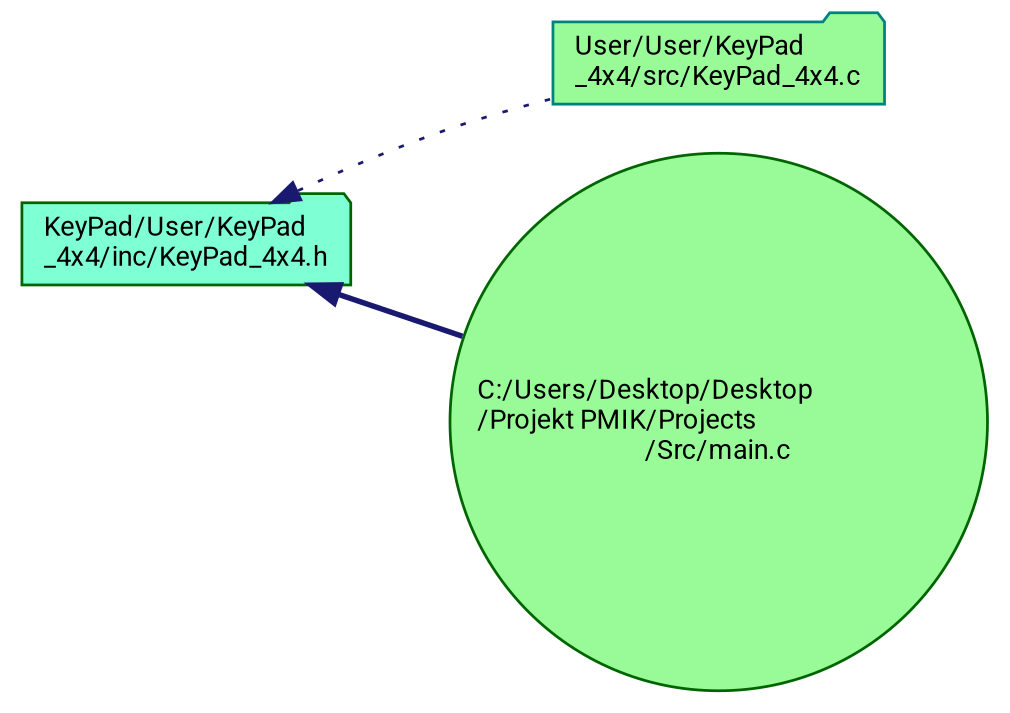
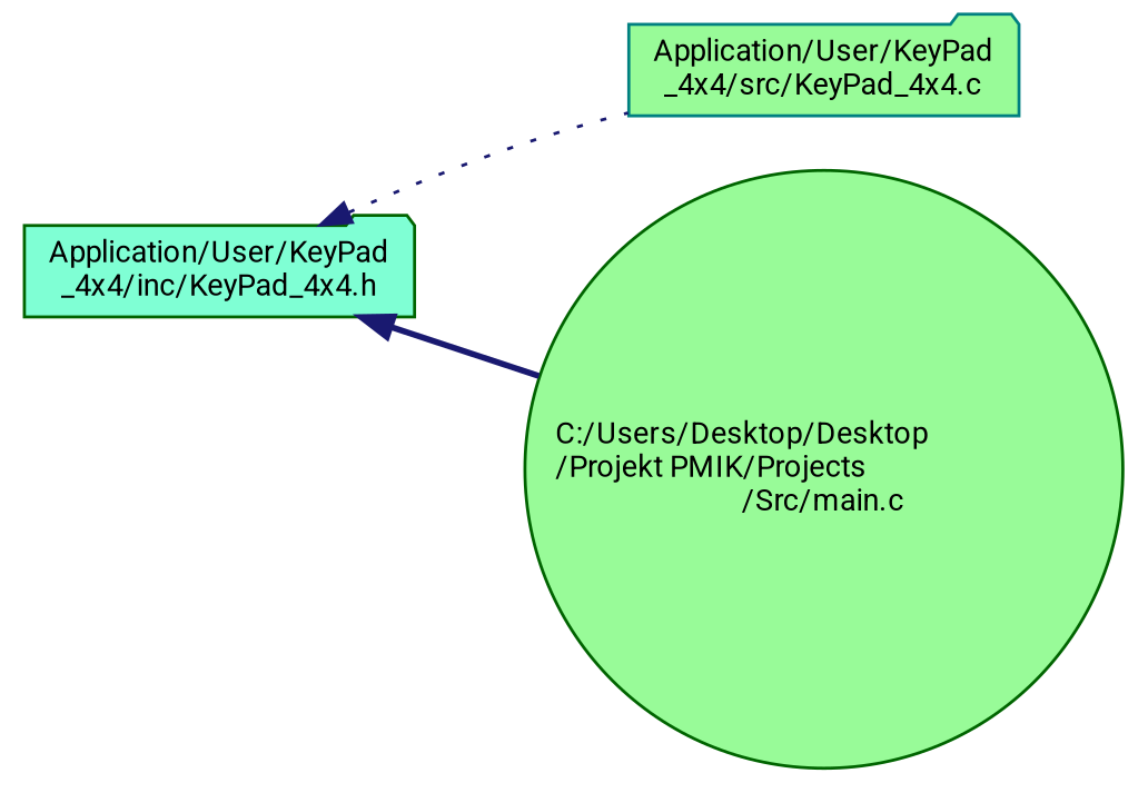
  digraph {
    fontname=Roboto
    rankdir=LR
    node [color=darkgreen fillcolor=palegreen fontname=Roboto fontsize=10 shape=folder style=filled]
    edge [color=midnightblue dir=back fontname=Roboto fontsize=10 labelfontname=Helvetica labelfontsize=10]
-   n1 [fillcolor=aquamarine fontcolor=black height=0.2 label="KeyPad/User/KeyPad\l_4x4/inc/KeyPad_4x4.h" width=0.4]
-   n2 [color=teal height=0.2 label="User/User/KeyPad\l_4x4/src/KeyPad_4x4.c" width=0.4]
+   n1 [fillcolor=aquamarine fontcolor=black height=0.2 label="Application/User/KeyPad\l_4x4/inc/KeyPad_4x4.h" width=0.4]
+   n2 [color=teal height=0.2 label="Application/User/KeyPad\l_4x4/src/KeyPad_4x4.c" width=0.4]
    n3 [height=0.2 label="C:/Users/Desktop/Desktop\l/Projekt PMIK/Projects\l/Src/main.c" shape=circle width=0.4]
    n1 -> n2 [style=dotted]
    n1 -> n3 [style=bold]
  }
